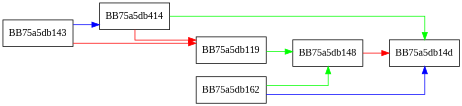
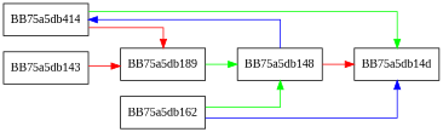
  digraph {
    fontname="Liberation Serif"
    rankdir=LR
    splines=ortho
    node [fontname="Liberation Serif" shape=box]
    edge [color=green fontname="Liberation Serif"]
    n1 [label=BB75a5db414]
    BB75a5db14d
-   BB75a5db119
+   BB75a5db119 [label=BB75a5db189]
    BB75a5db148
    BB75a5db143
    BB75a5db162
    n1 -> BB75a5db14d
    n1 -> BB75a5db119 [color=red]
    BB75a5db119 -> BB75a5db148
    BB75a5db148 -> BB75a5db14d [color=red]
-   BB75a5db143 -> n1 [color=blue]
+   BB75a5db148 -> n1 [color=blue]
    BB75a5db143 -> BB75a5db119 [color=red]
    BB75a5db162 -> BB75a5db14d [color=blue]
    BB75a5db162 -> BB75a5db148
  }
